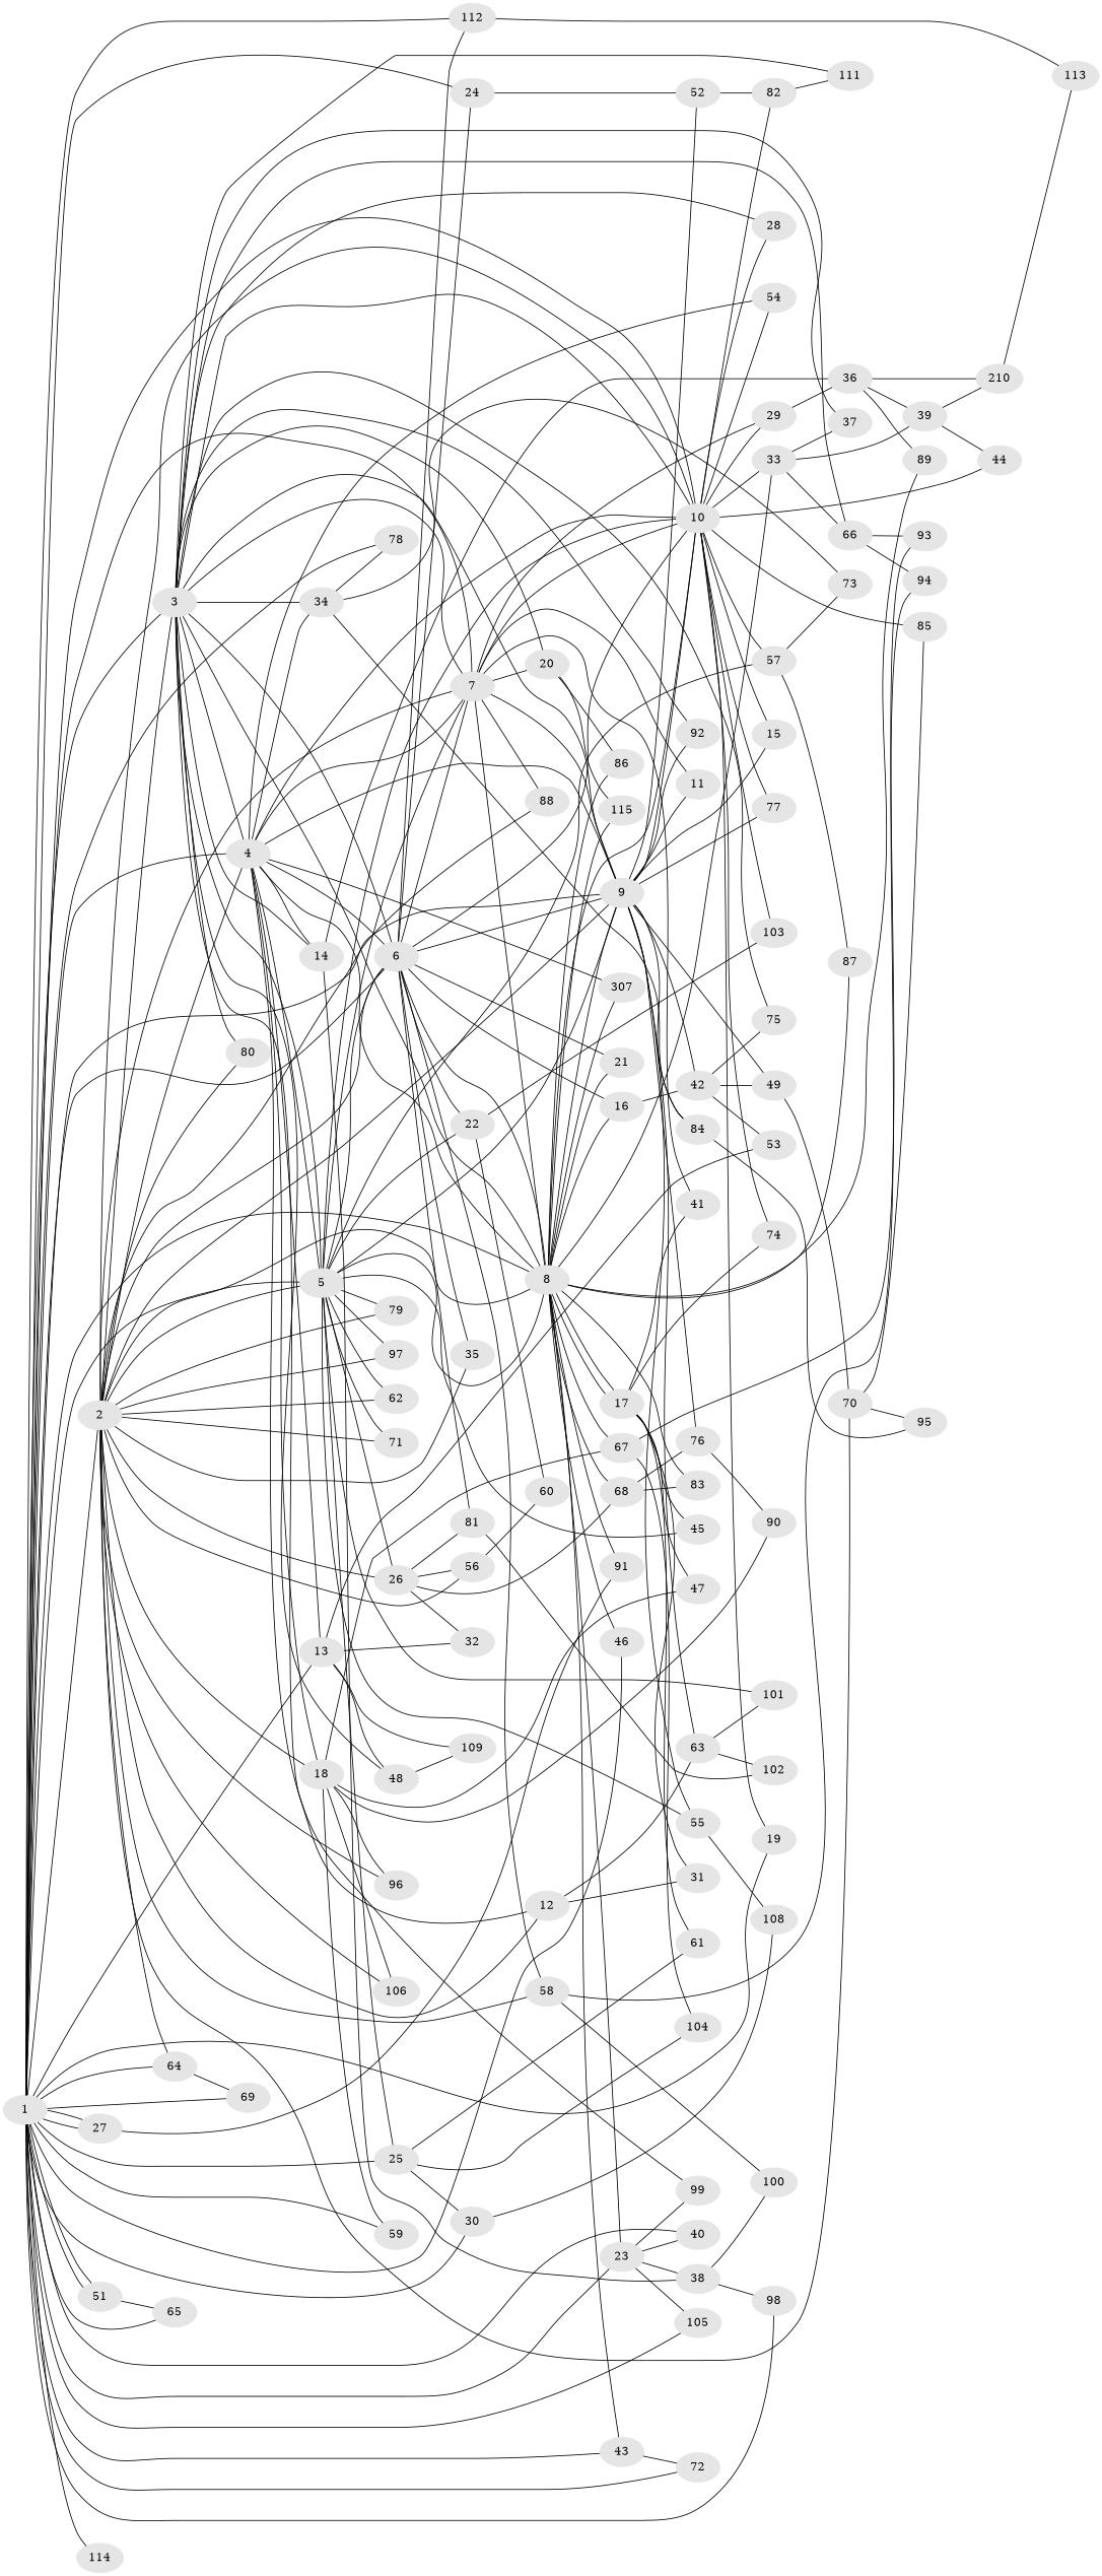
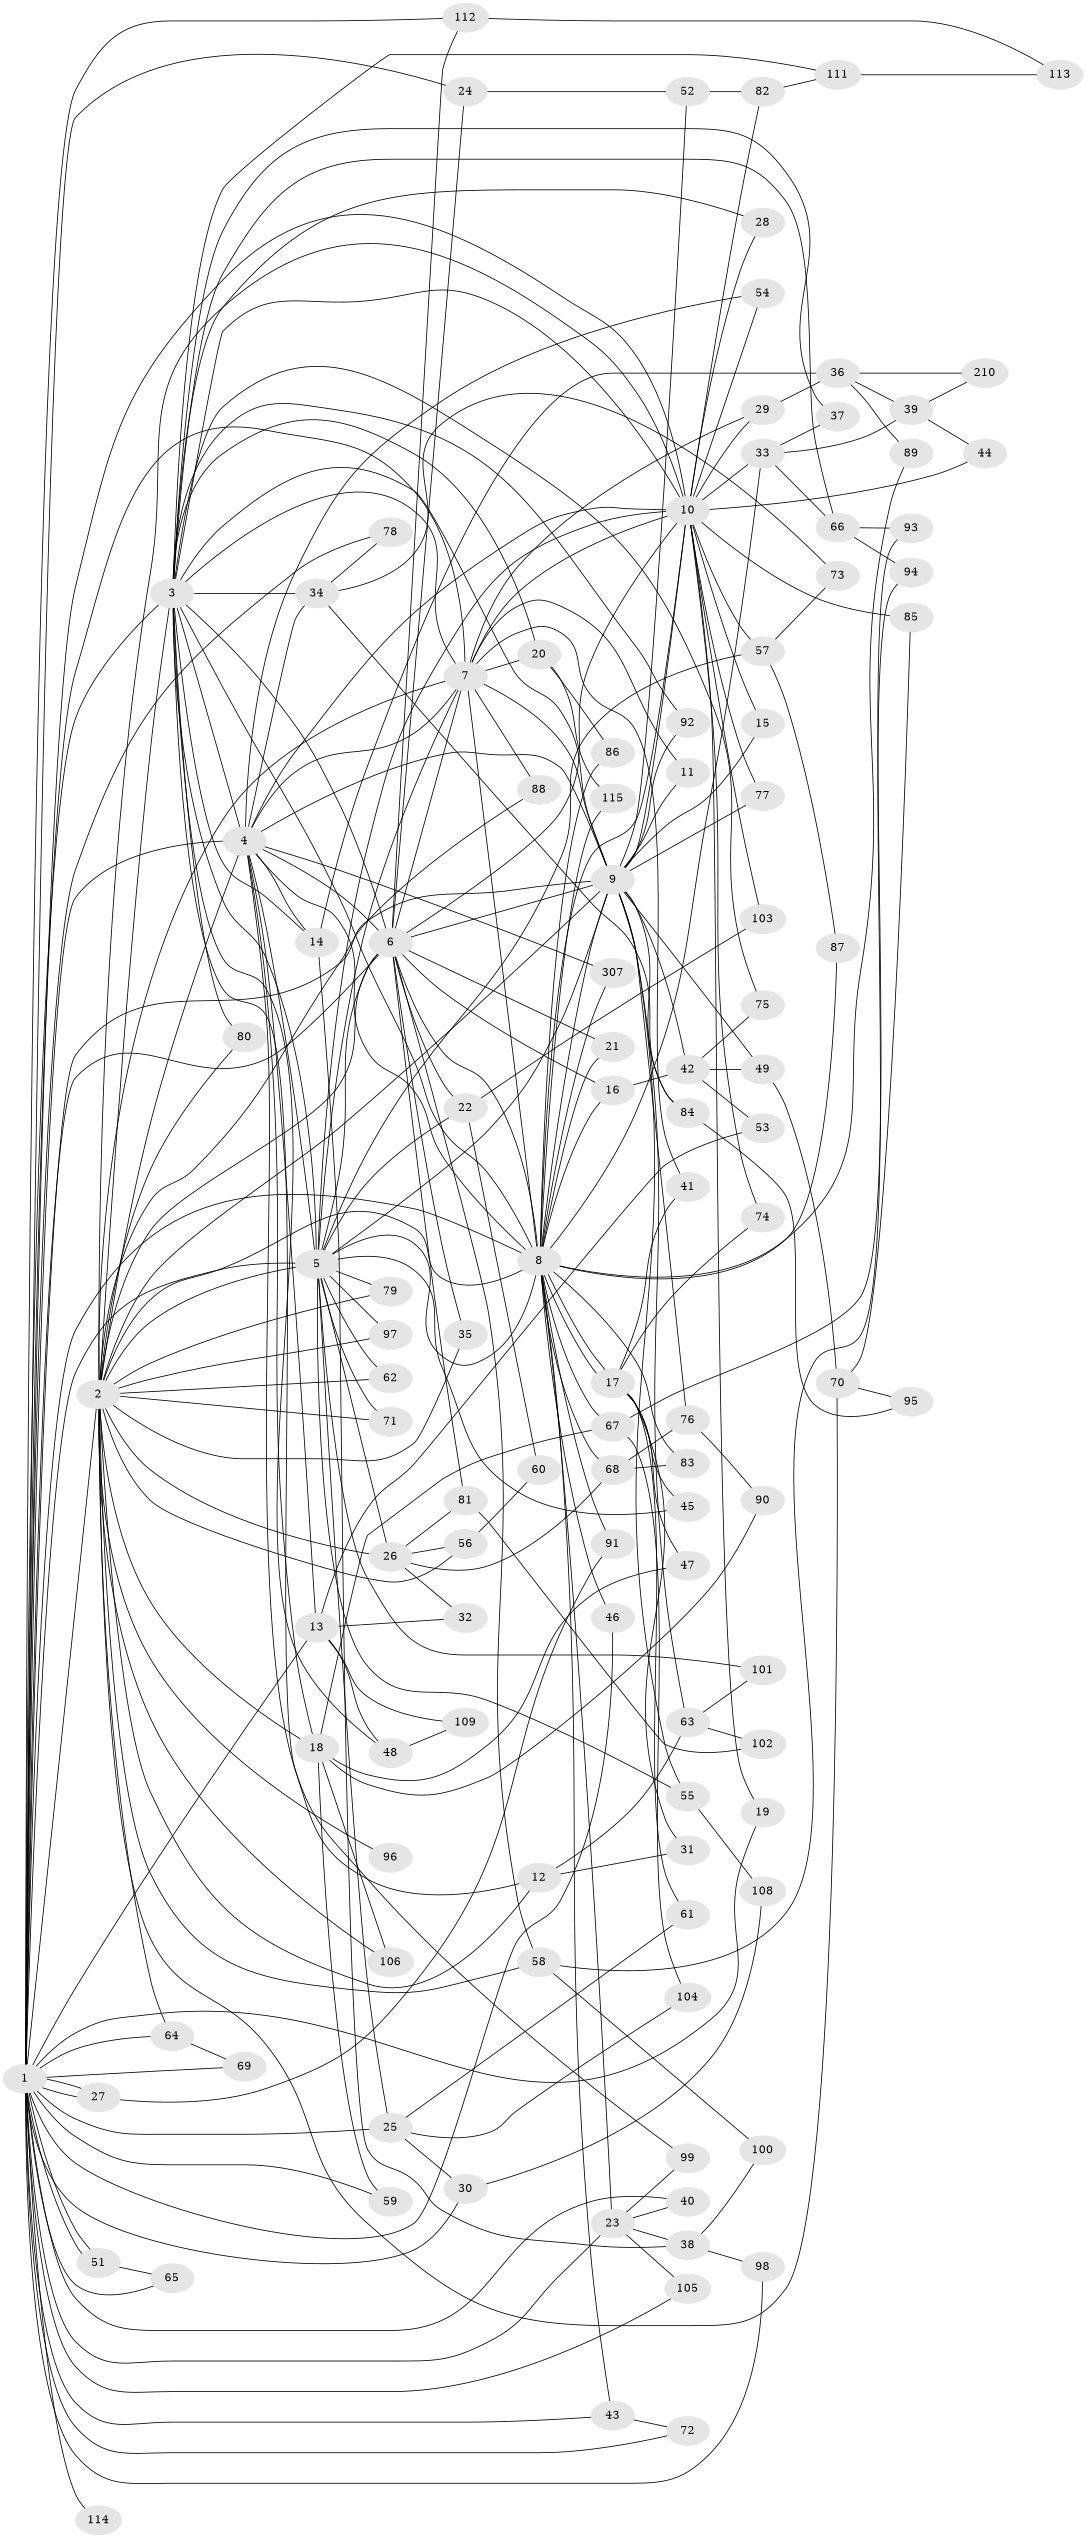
  graph {
    rankdir=LR
    node [color=gray90 style=filled]
    1
    2
    3
    4
    5
    6
    7
    8
    9
    10
    13
    19
    23
    24
    25
    27
    30
    40
    43
    46
    51
    59
    64
    65
    69
    72
    78
    98
    105
    112
    114
    12
    18
    26
    35
    56
    58
    62
    70
    71
    79
    80
    88
    96
    97
    106
    14
    20
    28
    34
    37
    48
    66
    75
    92
    99
    111
    54
    n59 [label=307]
    22
    45
    55
    57
    101
    16
    21
    81
    11
    29
    41
    17
    33
    67
    68
    83
    86
    87
    89
    91
    115
    15
    42
    49
    52
    63
    76
    77
    84
    44
    74
    82
    85
    103
    32
    53
    109
    38
    61
    104
    108
    113
    31
    47
    90
    60
    100
    94
    95
    36
    73
    93
    102
    39
    n114 [label=210]
    1 -- 2
    1 -- 3
    1 -- 4
    1 -- 5
    1 -- 6
    1 -- 7
    1 -- 8
    1 -- 9
    1 -- 10
    1 -- 13
    1 -- 19
    1 -- 23
    1 -- 24
    1 -- 25
    1 -- 27
    1 -- 27
    1 -- 30
    1 -- 40
    1 -- 43
    1 -- 46
    1 -- 51
    1 -- 51
    1 -- 59
    1 -- 64
    1 -- 65
    1 -- 69
    1 -- 72
    1 -- 78
    1 -- 98
    1 -- 105
    1 -- 112
    1 -- 114
    2 -- 3
    2 -- 4
    2 -- 5
    2 -- 6
    2 -- 7
    2 -- 8
    2 -- 9
    2 -- 10
    2 -- 64
    2 -- 12
    2 -- 18
    2 -- 26
    2 -- 35
    2 -- 56
    2 -- 58
    2 -- 62
    2 -- 70
    2 -- 71
    2 -- 79
    2 -- 80
    2 -- 88
    2 -- 96
    2 -- 97
    2 -- 106
    3 -- 4
    3 -- 5
    3 -- 6
    3 -- 7
    3 -- 8
    3 -- 9
    3 -- 10
    3 -- 80
    3 -- 14
    3 -- 20
    3 -- 28
    3 -- 34
    3 -- 37
    3 -- 48
    3 -- 66
    3 -- 75
    3 -- 92
    3 -- 99
    3 -- 111
    4 -- 5
    4 -- 6
    4 -- 7
    4 -- 8
    4 -- 9
    4 -- 10
    4 -- 13
    4 -- 12
    4 -- 18
    4 -- 14
    4 -- 34
    4 -- 54
    4 -- n59
    5 -- 6
    5 -- 7
    5 -- 8
    5 -- 9
    5 -- 10
    5 -- 25
    5 -- 26
    5 -- 62
    5 -- 71
    5 -- 79
    5 -- 97
    5 -- 22
    5 -- 45
    5 -- 55
    5 -- 57
    5 -- 101
    6 -- 7
    6 -- 8
    6 -- 9
    6 -- 10
    6 -- 24
    6 -- 112
    6 -- 35
    6 -- 58
    6 -- 22
    6 -- 16
    6 -- 21
    6 -- 81
    7 -- 8
    7 -- 9
    7 -- 10
    7 -- 88
    7 -- 20
    7 -- 11
    7 -- 29
    7 -- 41
    8 -- 9
    8 -- 10
    8 -- 23
    8 -- 43
    8 -- 46
    8 -- n59
    8 -- 16
    8 -- 21
    8 -- 17
    8 -- 17
    8 -- 33
    8 -- 67
    8 -- 68
    8 -- 83
    8 -- 86
    8 -- 87
    8 -- 89
    8 -- 91
    8 -- 115
    9 -- 10
    9 -- 92
    9 -- 55
    9 -- 11
    9 -- 15
    9 -- 42
    9 -- 49
    9 -- 52
    9 -- 63
    9 -- 76
    9 -- 77
    9 -- 84
    10 -- 19
    10 -- 28
    10 -- 54
    10 -- 57
    10 -- 29
    10 -- 33
    10 -- 15
    10 -- 77
    10 -- 44
    10 -- 74
    10 -- 82
    10 -- 85
    10 -- 103
    13 -- 48
    13 -- 32
    13 -- 53
    13 -- 109
    23 -- 40
    23 -- 105
    23 -- 99
    23 -- 38
    24 -- 52
    25 -- 30
    25 -- 61
    25 -- 104
    27 -- 91
    30 -- 108
    43 -- 72
    51 -- 65
    64 -- 69
    112 -- 113
    12 -- 63
    12 -- 31
    18 -- 59
-   18 -- 96
    18 -- 106
    18 -- 67
    18 -- 47
    18 -- 90
    26 -- 56
    26 -- 81
    26 -- 68
    26 -- 32
    56 -- 60
    58 -- 100
    58 -- 94
    70 -- 85
    70 -- 95
    14 -- 38
    14 -- 36
    20 -- 86
    20 -- 115
    34 -- 78
    34 -- 84
    34 -- 73
    48 -- 109
    66 -- 94
    66 -- 93
    22 -- 103
    22 -- 60
    55 -- 108
    57 -- 87
    57 -- 73
    16 -- 42
    81 -- 102
    29 -- 36
    17 -- 45
    17 -- 41
    17 -- 74
    17 -- 61
    17 -- 31
    17 -- 47
    33 -- 37
    33 -- 66
    33 -- 39
    67 -- 104
    67 -- 93
    68 -- 83
    68 -- 76
    42 -- 75
    42 -- 49
    42 -- 53
    49 -- 70
    52 -- 82
    63 -- 101
    63 -- 102
    76 -- 90
    84 -- 95
    82 -- 111
    38 -- 98
    38 -- 100
    36 -- 89
    36 -- 39
    36 -- n114
    39 -- 44
    39 -- n114
-   n114 -- 113
+   111 -- 113
  }
